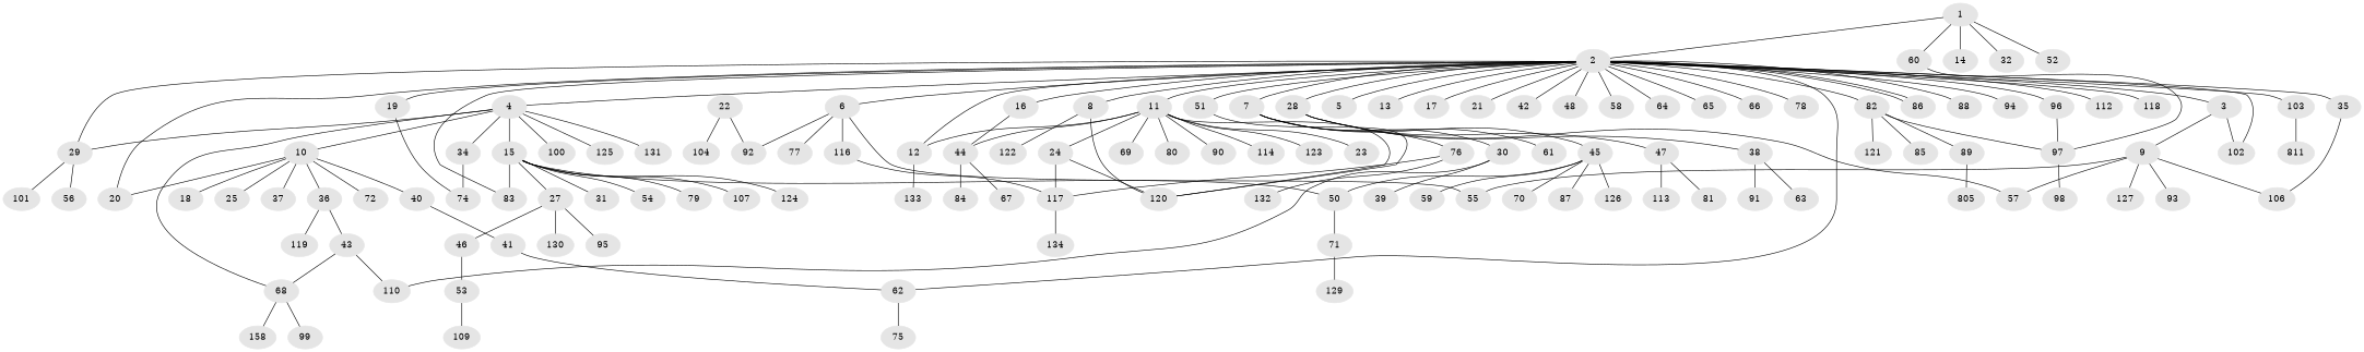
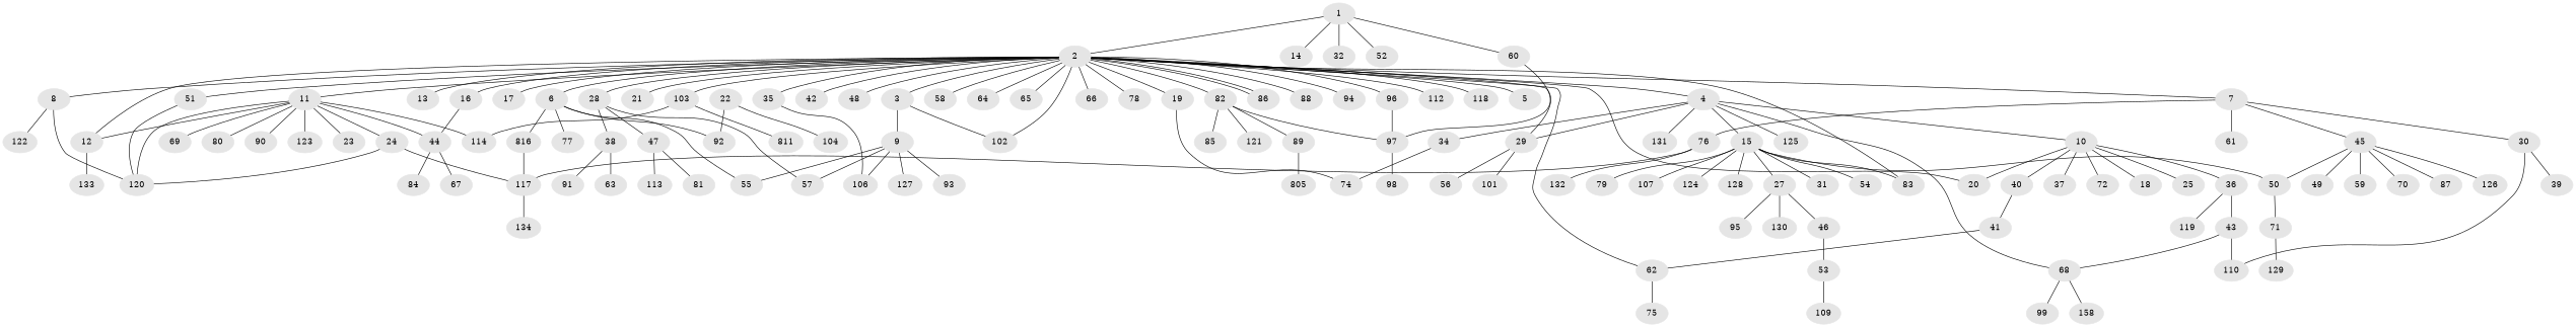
  graph {
    node [color=gray90 style=filled]
    1
    2
    14
    32
    52
    60
    3
    4
    5
    6
    7
    8
    11
    12
    13
    16
    17
    19
    20
    21
    28
    29
    35
    42
    48
    51
    58
    62
    64
    65
    66
    78
    82
    83
    86
    88
    94
    96
    102
    103
    112
    118
    97
    9
    10
    15
    34
    68
-   100
    125
    131
    55
    77
    92
-   116
+   116 [label=816]
    30
    45
    61
    76
    120
    122
    23
    24
    44
    69
    80
    90
    114
    123
    133
    74
    57
    38
    47
    56
    101
    106
    75
    85
    89
    121
    n82 [label=811]
    93
    127
    18
    25
    36
    37
    40
    72
    27
    31
    50
    54
    79
    107
    124
+   128
    99
    n100 [label=158]
    117
    39
    110
+   49
    59
    70
    87
    126
    132
    22
    104
    43
    119
    41
    67
    84
    46
    95
    130
    71
    134
    53
    63
    91
    81
    113
    109
    129
    98
    n130 [label=805]
    1 -- 2
    1 -- 14
    1 -- 32
    1 -- 52
    1 -- 60
    2 -- 3
    2 -- 4
    2 -- 5
    2 -- 6
    2 -- 7
    2 -- 8
    2 -- 11
    2 -- 12
    2 -- 13
    2 -- 16
    2 -- 17
    2 -- 19
    2 -- 20
    2 -- 21
    2 -- 28
    2 -- 29
    2 -- 35
    2 -- 42
    2 -- 48
    2 -- 51
    2 -- 58
    2 -- 62
    2 -- 64
    2 -- 65
    2 -- 66
    2 -- 78
    2 -- 82
    2 -- 83
    2 -- 86
    2 -- 86
    2 -- 88
    2 -- 94
    2 -- 96
    2 -- 102
    2 -- 103
    2 -- 112
    2 -- 118
    60 -- 97
    3 -- 102
    3 -- 9
    4 -- 29
    4 -- 10
    4 -- 15
    4 -- 34
    4 -- 68
-   4 -- 100
    4 -- 125
    4 -- 131
    6 -- 55
    6 -- 77
    6 -- 92
    6 -- 116
    7 -- 30
    7 -- 45
    7 -- 61
    7 -- 76
    8 -- 120
    8 -- 122
    11 -- 12
    11 -- 120
    11 -- 23
    11 -- 24
    11 -- 44
    11 -- 69
    11 -- 80
    11 -- 90
    11 -- 114
    11 -- 123
    12 -- 133
    16 -- 44
    19 -- 74
    28 -- 57
    28 -- 38
    28 -- 47
    29 -- 56
    29 -- 101
    35 -- 106
    51 -- 120
    62 -- 75
    82 -- 97
    82 -- 85
    82 -- 89
    82 -- 121
    96 -- 97
+   103 -- 114
    103 -- n82
    97 -- 98
    9 -- 55
    9 -- 57
    9 -- 106
    9 -- 93
    9 -- 127
    10 -- 20
    10 -- 18
    10 -- 25
    10 -- 36
    10 -- 37
    10 -- 40
    10 -- 72
    15 -- 83
    15 -- 27
    15 -- 31
    15 -- 50
    15 -- 54
    15 -- 79
    15 -- 107
    15 -- 124
+   15 -- 128
    34 -- 74
    68 -- 99
    68 -- n100
    116 -- 117
    30 -- 39
    30 -- 110
    45 -- 50
+   45 -- 49
    45 -- 59
    45 -- 70
    45 -- 87
    45 -- 126
    76 -- 117
    76 -- 132
    24 -- 120
    24 -- 117
    44 -- 67
    44 -- 84
    38 -- 63
    38 -- 91
    47 -- 81
    47 -- 113
    89 -- n130
    36 -- 43
    36 -- 119
    40 -- 41
    27 -- 46
    27 -- 95
    27 -- 130
    50 -- 71
    117 -- 134
    22 -- 92
    22 -- 104
    43 -- 68
    43 -- 110
    41 -- 62
    46 -- 53
    71 -- 129
    53 -- 109
  }
